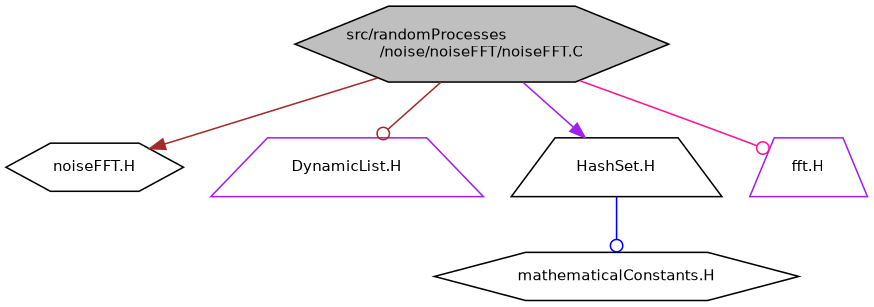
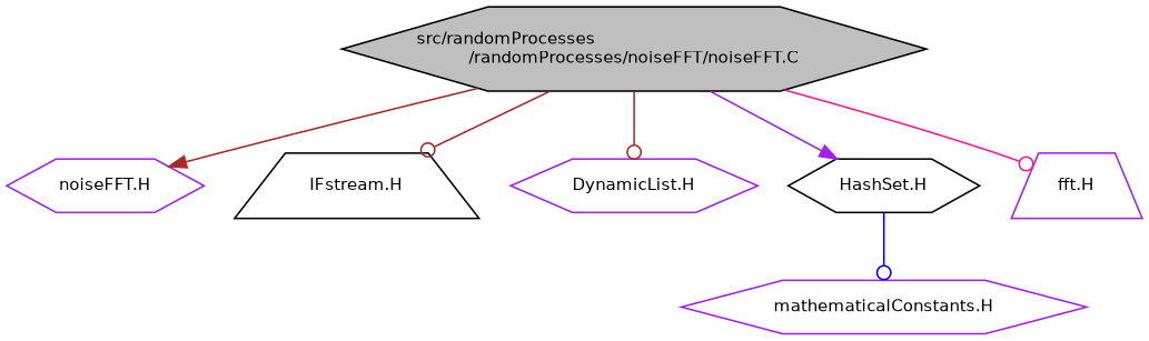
  digraph {
    node [color=black fontname=Helvetica fontsize=10 shape=hexagon]
    edge [arrowhead=odot color=brown fontname=Helvetica fontsize=10 labelfontname=Helvetica labelfontsize=10 style=solid]
-   n1 [fillcolor=grey75 fontcolor=black height=0.2 label="src/randomProcesses\l/noise/noiseFFT/noiseFFT.C" style=filled width=0.4]
-   n2 [height=0.2 label="noiseFFT.H" width=0.4]
-   n4 [color=purple height=0.2 label="DynamicList.H" shape=trapezium width=0.4]
-   n5 [height=0.2 label="HashSet.H" shape=trapezium width=0.4]
+   n1 [fillcolor=grey75 fontcolor=black height=0.2 label="src/randomProcesses\l/randomProcesses/noiseFFT/noiseFFT.C" style=filled width=0.4]
+   n2 [color=purple height=0.2 label="noiseFFT.H" width=0.4]
+   n3 [height=0.2 label="IFstream.H" shape=trapezium width=0.4]
+   n4 [color=purple height=0.2 label="DynamicList.H" width=0.4]
+   n5 [height=0.2 label="HashSet.H" width=0.4]
    n6 [color=purple height=0.2 label="fft.H" shape=trapezium width=0.4]
-   n7 [height=0.2 label="mathematicalConstants.H" width=0.4]
+   n7 [color=purple height=0.2 label="mathematicalConstants.H" width=0.4]
    n1 -> n2 [arrowhead=normal]
+   n1 -> n3
    n1 -> n4
    n1 -> n5 [arrowhead=normal color=purple]
    n1 -> n6 [color=deeppink]
    n5 -> n7 [color=blue]
  }
